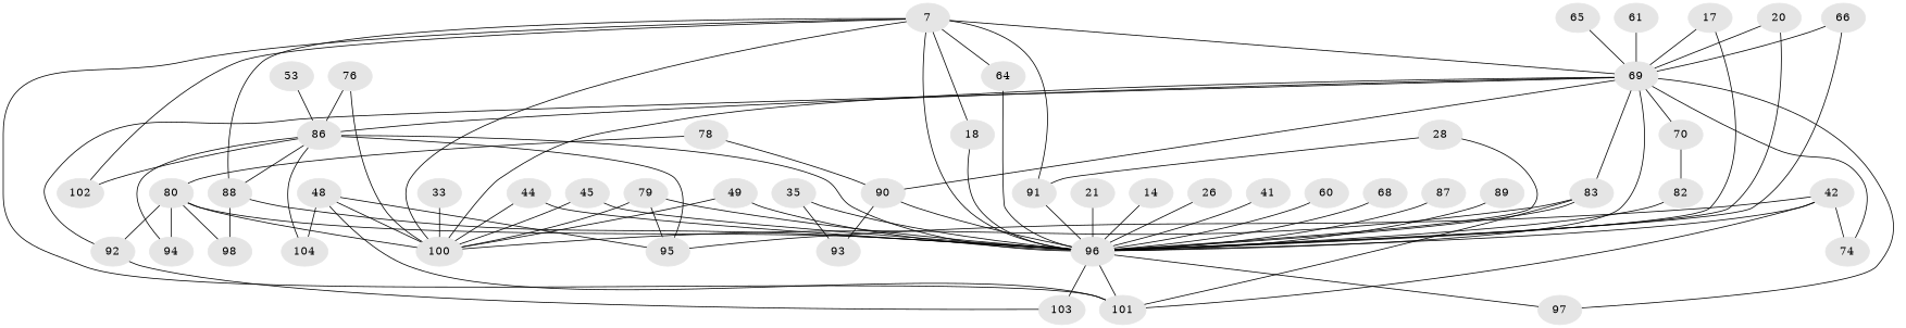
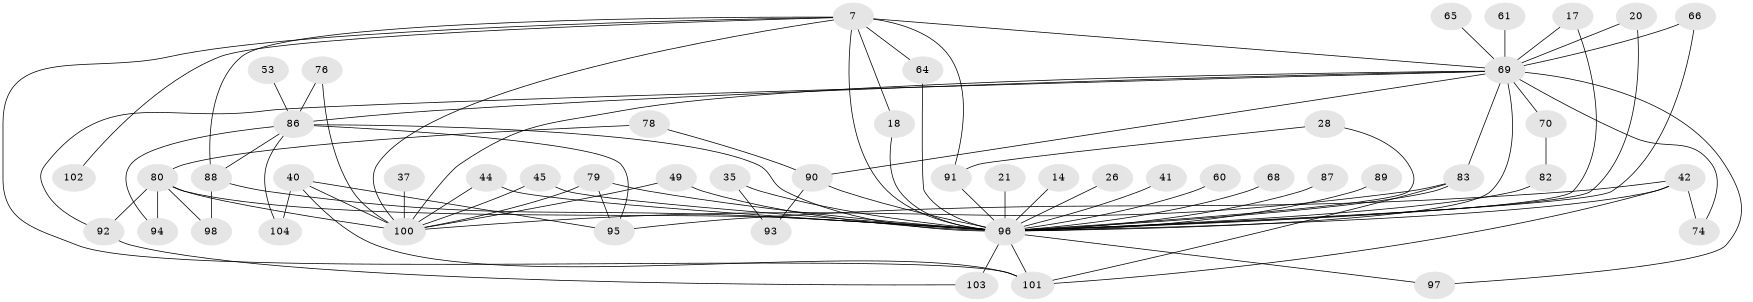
  graph {
    node [color=gray90 style=filled]
    7 [super="+5"]
    18
    64
    69 [super="+56+51"]
    88 [super="+58"]
    91
    96 [super="+24+30+77+6"]
    100 [super="+81+99"]
    101 [super="+52+54+63"]
    102
    74
    86 [super="+71"]
    70
    83 [super="+73"]
    90 [super="+43+72+59"]
    92 [super="+85"]
    97
    98
    103 [super="+36"]
    n20 [label=21]
    14
    n22 [label=17]
    20
    26
    28
    80 [super="+67+23"]
    94
    35
    93
-   37 [label=33]
-   40 [super="+13" label=48]
+   37
+   40 [super="+13"]
    95 [super="+84"]
    104
    41
    42 [super="+33"]
    44
    45
    49
    53
    60
    61 [super="+57"]
    65
    66
    68
    82
    76
    78
    79 [super="+39"]
    87 [super="+29"]
    89
    7 -- 18
    7 -- 64
    7 -- 69 [weight=4]
    7 -- 88 [weight=2]
    7 -- 91
    7 -- 96 [weight=10]
    7 -- 100 [weight=4]
    7 -- 101 [weight=2]
    7 -- 102
    18 -- 96
    64 -- 96
    69 -- 96 [weight=13]
    69 -- 100 [weight=5]
    69 -- 74
    69 -- 86 [weight=2]
    69 -- 70 [weight=2]
    69 -- 83 [weight=2]
    69 -- 90 [weight=2]
    69 -- 92
    69 -- 97
    88 -- 96
    88 -- 98
    91 -- 96
    96 -- 101
    96 -- 97
    96 -- 103 [weight=3]
    86 -- 88
    86 -- 96 [weight=5]
-   86 -- 102
    86 -- 94
    86 -- 95
    86 -- 104
    70 -- 82
    83 -- 96
    83 -- 100
    83 -- 101
    90 -- 96 [weight=3]
    90 -- 93
    92 -- 103
    n20 -- 96 [weight=2]
    14 -- 96 [weight=3]
    n22 -- 69
    n22 -- 96
    20 -- 69
    20 -- 96
    26 -- 96 [weight=2]
    28 -- 91
    28 -- 96
    80 -- 96 [weight=6]
    80 -- 100
    80 -- 92
    80 -- 98
    80 -- 94
    35 -- 96 [weight=2]
    35 -- 93
    37 -- 100 [weight=2]
    40 -- 100 [weight=3]
    40 -- 101
    40 -- 95
    40 -- 104
    41 -- 96 [weight=2]
    42 -- 96 [weight=3]
    42 -- 101
    42 -- 74
    42 -- 95
    44 -- 96
    44 -- 100
    45 -- 96
    45 -- 100
    49 -- 96
    49 -- 100
    53 -- 86
    60 -- 96 [weight=2]
    61 -- 69 [weight=3]
    65 -- 69 [weight=2]
    66 -- 69
    66 -- 96
    68 -- 96
    82 -- 96
    76 -- 100
    76 -- 86
    78 -- 90
    78 -- 80
    79 -- 96 [weight=3]
    79 -- 100
    79 -- 95
    87 -- 96 [weight=3]
    89 -- 96 [weight=2]
  }
